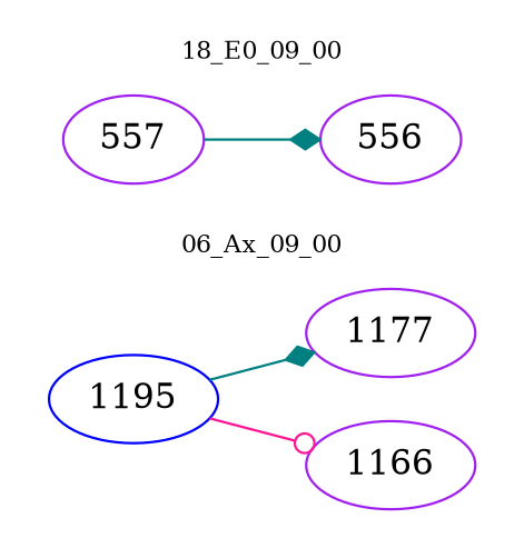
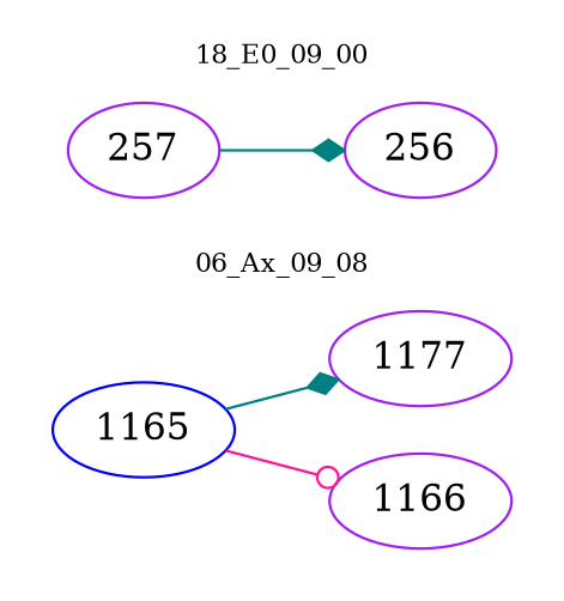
  digraph {
    rankdir=LR
    node [color=purple]
    edge [arrowhead=diamond color=teal]
-   n1 [color=blue label=1195]
+   n1 [color=blue label=1165]
    n2 [label=1166]
    n3 [label=1177]
-   n4 [label=557]
-   n5 [label=556]
+   n4 [label=257]
+   n5 [label=256]
    subgraph cluster_1 {
      color=white
      fontsize=10
-     label="06_Ax_09_00"
+     label="06_Ax_09_08"
      n1
      n2
      n3
    }
    subgraph cluster_2 {
      color=white
      fontsize=10
      label="18_E0_09_00"
      n4
      n5
    }
    n1 -> n2 [arrowhead=odot color=deeppink]
    n1 -> n3
    n4 -> n5
  }
